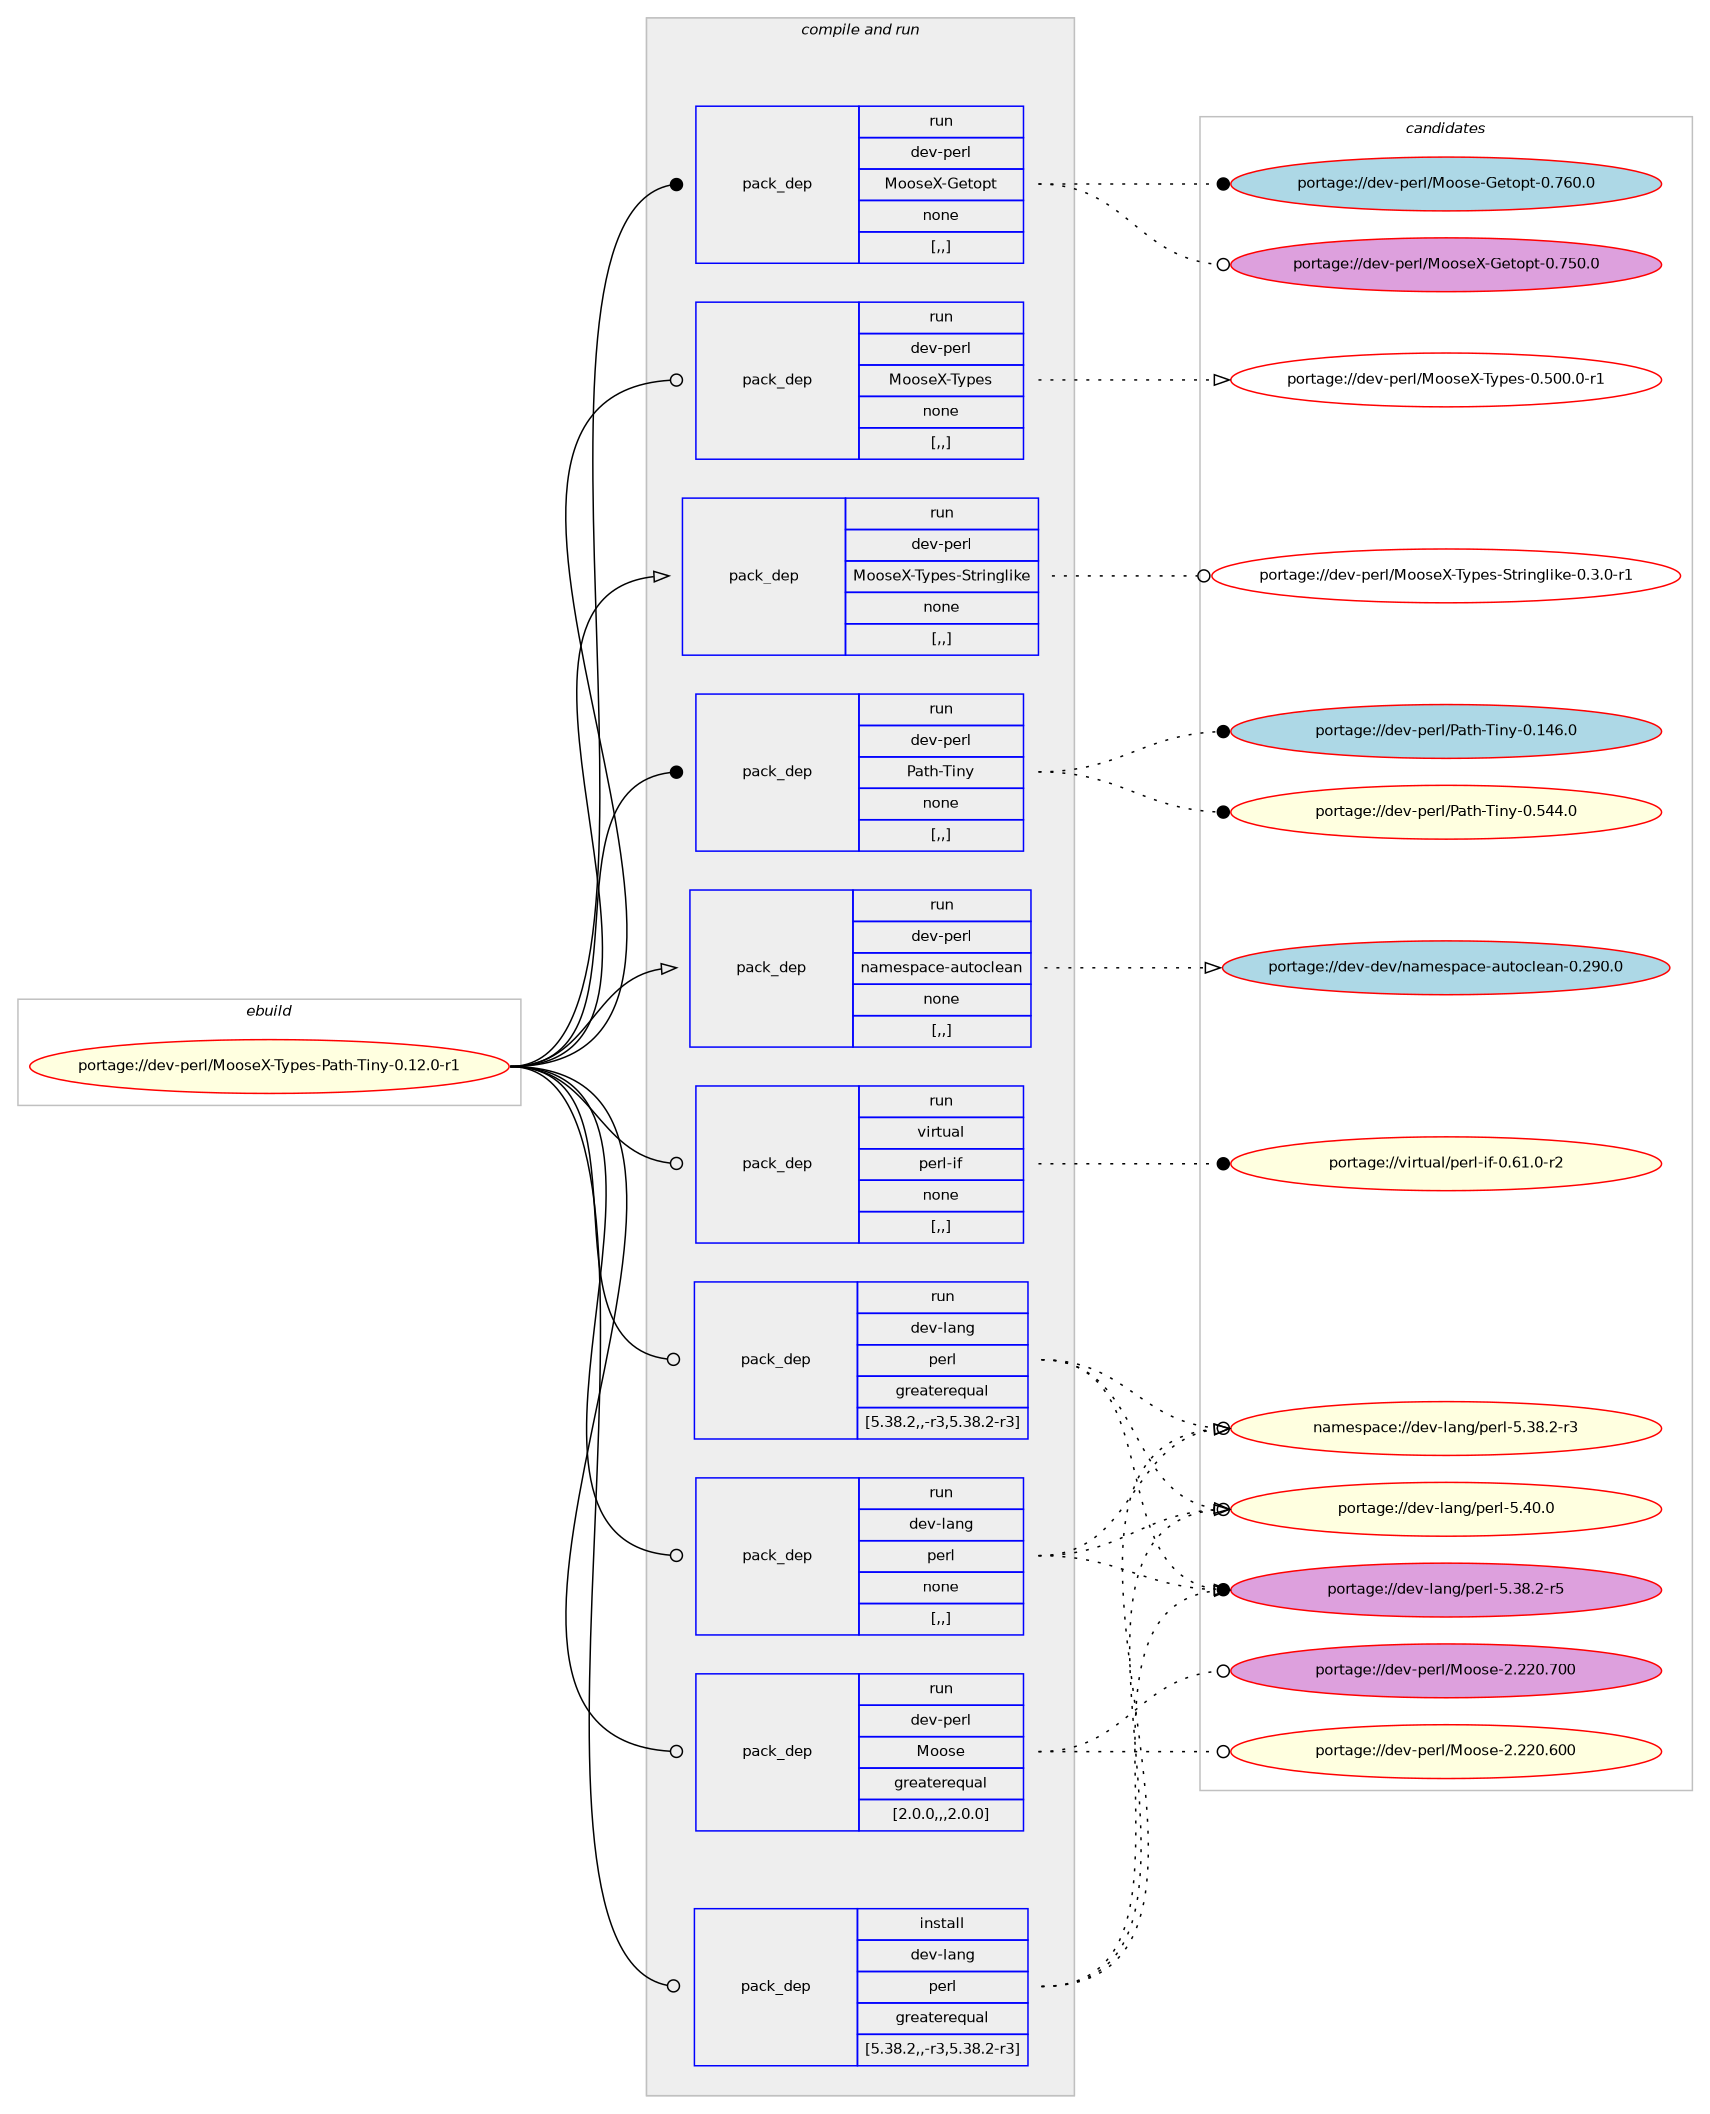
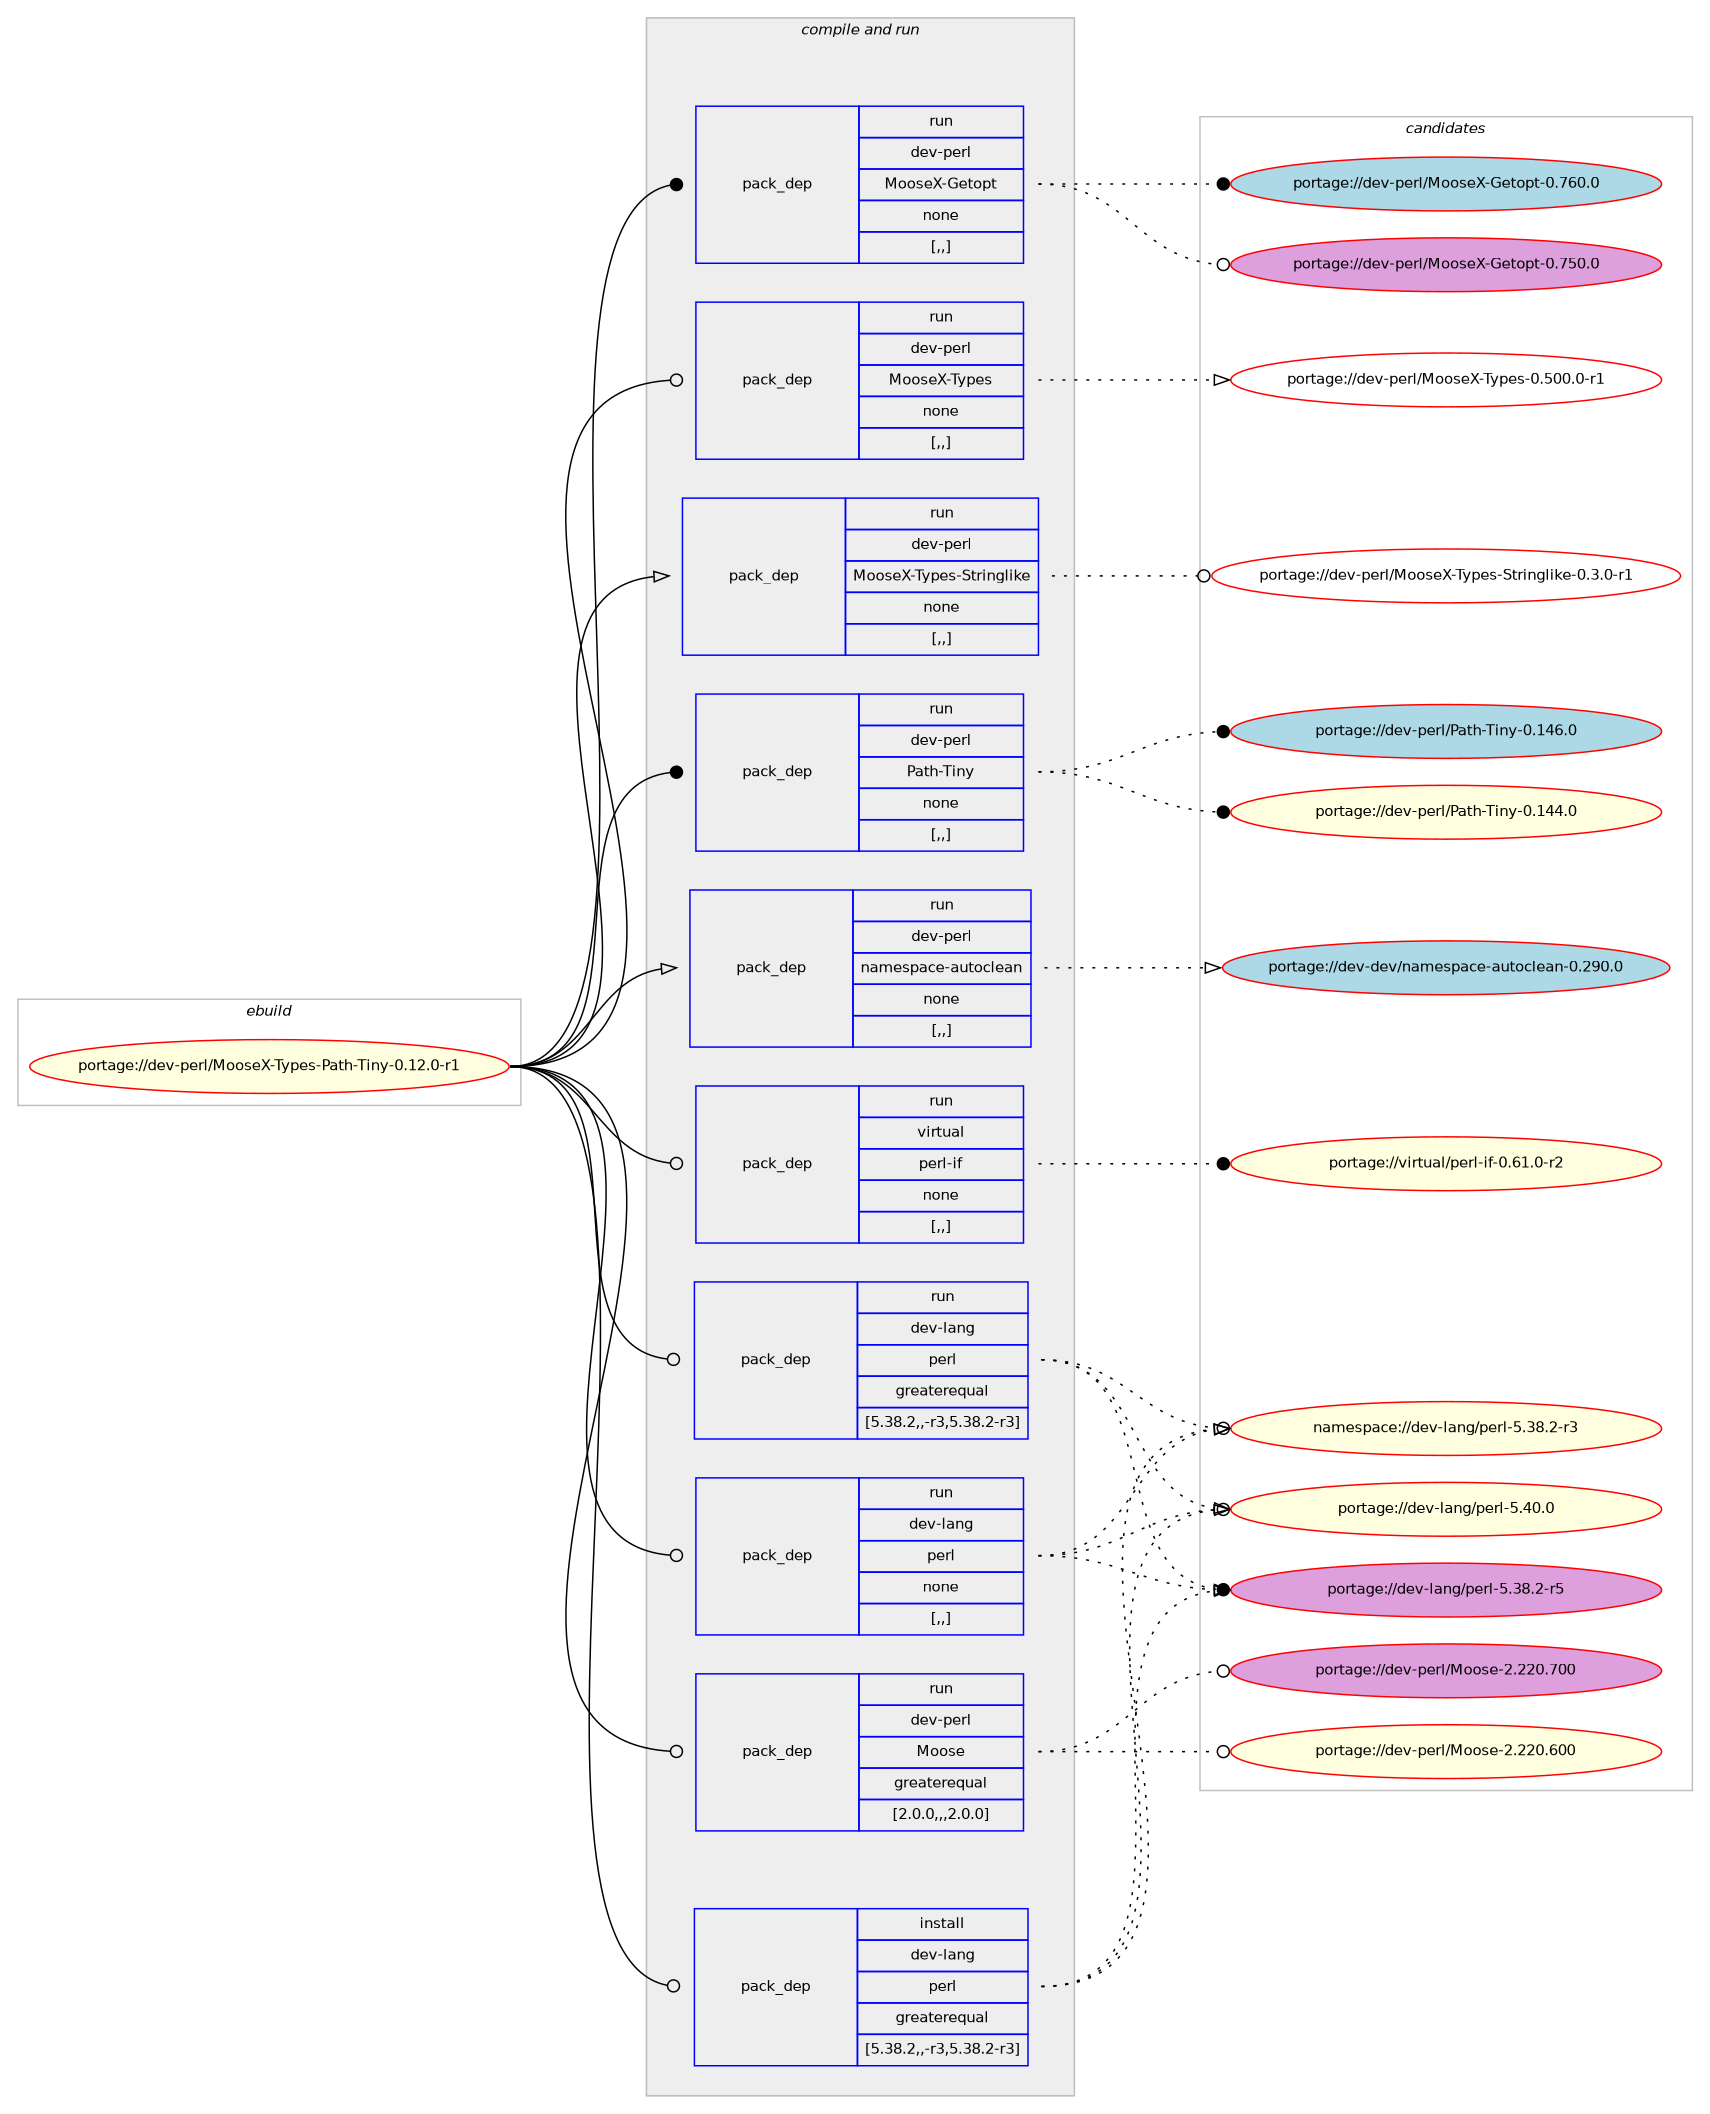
  digraph {
    compound=true
    concentrate=true
    fontname=Helvetica
    fontsize=10
    newrank=true
    rankdir=LR
    ranksep=1.5
    node [color=red fontname=Helvetica fontsize=10 style=filled]
    edge [arrowhead=odot headport=w style=dotted tailport=e weight=100]
    n1 [fillcolor=lightyellow label="portage://dev-perl/MooseX-Types-Path-Tiny-0.12.0-r1" width=4]
    n2 [color=blue label=<<TABLE BORDER="0" CELLBORDER="1" CELLSPACING="0" CELLPADDING="4" WIDTH="220"><TR><TD ROWSPAN="6" CELLPADDING="30">pack_dep</TD></TR><TR><TD WIDTH="110">install</TD></TR><TR><TD>dev-lang</TD></TR><TR><TD>perl</TD></TR><TR><TD>greaterequal</TD></TR><TR><TD>[5.38.2,,-r3,5.38.2-r3]</TD></TR></TABLE>> shape=none style=""]
    n3 [color=blue label=<<TABLE BORDER="0" CELLBORDER="1" CELLSPACING="0" CELLPADDING="4" WIDTH="220"><TR><TD ROWSPAN="6" CELLPADDING="30">pack_dep</TD></TR><TR><TD WIDTH="110">run</TD></TR><TR><TD>dev-lang</TD></TR><TR><TD>perl</TD></TR><TR><TD>greaterequal</TD></TR><TR><TD>[5.38.2,,-r3,5.38.2-r3]</TD></TR></TABLE>> shape=none style=""]
    n4 [color=blue label=<<TABLE BORDER="0" CELLBORDER="1" CELLSPACING="0" CELLPADDING="4" WIDTH="220"><TR><TD ROWSPAN="6" CELLPADDING="30">pack_dep</TD></TR><TR><TD WIDTH="110">run</TD></TR><TR><TD>dev-lang</TD></TR><TR><TD>perl</TD></TR><TR><TD>none</TD></TR><TR><TD>[,,]</TD></TR></TABLE>> shape=none style=""]
    n5 [color=blue label=<<TABLE BORDER="0" CELLBORDER="1" CELLSPACING="0" CELLPADDING="4" WIDTH="220"><TR><TD ROWSPAN="6" CELLPADDING="30">pack_dep</TD></TR><TR><TD WIDTH="110">run</TD></TR><TR><TD>dev-perl</TD></TR><TR><TD>Moose</TD></TR><TR><TD>greaterequal</TD></TR><TR><TD>[2.0.0,,,2.0.0]</TD></TR></TABLE>> shape=none style=""]
    n6 [color=blue label=<<TABLE BORDER="0" CELLBORDER="1" CELLSPACING="0" CELLPADDING="4" WIDTH="220"><TR><TD ROWSPAN="6" CELLPADDING="30">pack_dep</TD></TR><TR><TD WIDTH="110">run</TD></TR><TR><TD>dev-perl</TD></TR><TR><TD>MooseX-Getopt</TD></TR><TR><TD>none</TD></TR><TR><TD>[,,]</TD></TR></TABLE>> shape=none style=""]
    n7 [color=blue label=<<TABLE BORDER="0" CELLBORDER="1" CELLSPACING="0" CELLPADDING="4" WIDTH="220"><TR><TD ROWSPAN="6" CELLPADDING="30">pack_dep</TD></TR><TR><TD WIDTH="110">run</TD></TR><TR><TD>dev-perl</TD></TR><TR><TD>MooseX-Types</TD></TR><TR><TD>none</TD></TR><TR><TD>[,,]</TD></TR></TABLE>> shape=none style=""]
    n8 [color=blue label=<<TABLE BORDER="0" CELLBORDER="1" CELLSPACING="0" CELLPADDING="4" WIDTH="220"><TR><TD ROWSPAN="6" CELLPADDING="30">pack_dep</TD></TR><TR><TD WIDTH="110">run</TD></TR><TR><TD>dev-perl</TD></TR><TR><TD>MooseX-Types-Stringlike</TD></TR><TR><TD>none</TD></TR><TR><TD>[,,]</TD></TR></TABLE>> shape=none style=""]
    n9 [color=blue label=<<TABLE BORDER="0" CELLBORDER="1" CELLSPACING="0" CELLPADDING="4" WIDTH="220"><TR><TD ROWSPAN="6" CELLPADDING="30">pack_dep</TD></TR><TR><TD WIDTH="110">run</TD></TR><TR><TD>dev-perl</TD></TR><TR><TD>Path-Tiny</TD></TR><TR><TD>none</TD></TR><TR><TD>[,,]</TD></TR></TABLE>> shape=none style=""]
    n10 [color=blue label=<<TABLE BORDER="0" CELLBORDER="1" CELLSPACING="0" CELLPADDING="4" WIDTH="220"><TR><TD ROWSPAN="6" CELLPADDING="30">pack_dep</TD></TR><TR><TD WIDTH="110">run</TD></TR><TR><TD>dev-perl</TD></TR><TR><TD>namespace-autoclean</TD></TR><TR><TD>none</TD></TR><TR><TD>[,,]</TD></TR></TABLE>> shape=none style=""]
    n11 [color=blue label=<<TABLE BORDER="0" CELLBORDER="1" CELLSPACING="0" CELLPADDING="4" WIDTH="220"><TR><TD ROWSPAN="6" CELLPADDING="30">pack_dep</TD></TR><TR><TD WIDTH="110">run</TD></TR><TR><TD>virtual</TD></TR><TR><TD>perl-if</TD></TR><TR><TD>none</TD></TR><TR><TD>[,,]</TD></TR></TABLE>> shape=none style=""]
    n12 [fillcolor=lightyellow label="portage://dev-lang/perl-5.40.0" width=4]
    n13 [fillcolor=plum label="portage://dev-lang/perl-5.38.2-r5" width=4]
    n14 [fillcolor=lightyellow label="namespace://dev-lang/perl-5.38.2-r3" width=4]
    n15 [fillcolor=plum label="portage://dev-perl/Moose-2.220.700" width=4]
    n16 [fillcolor=lightyellow label="portage://dev-perl/Moose-2.220.600" width=4]
-   n17 [fillcolor=lightblue label="portage://dev-perl/Moose-Getopt-0.760.0" width=4]
+   n17 [fillcolor=lightblue label="portage://dev-perl/MooseX-Getopt-0.760.0" width=4]
    n18 [fillcolor=plum label="portage://dev-perl/MooseX-Getopt-0.750.0" width=4]
    n19 [fillcolor=white label="portage://dev-perl/MooseX-Types-0.500.0-r1" width=4]
    n20 [fillcolor=white label="portage://dev-perl/MooseX-Types-Stringlike-0.3.0-r1" width=4]
    n21 [fillcolor=lightblue label="portage://dev-perl/Path-Tiny-0.146.0" width=4]
-   n22 [fillcolor=lightyellow label="portage://dev-perl/Path-Tiny-0.544.0" width=4]
+   n22 [fillcolor=lightyellow label="portage://dev-perl/Path-Tiny-0.144.0" width=4]
    n23 [fillcolor=lightblue label="portage://dev-dev/namespace-autoclean-0.290.0" width=4]
    n24 [fillcolor=lightyellow label="portage://virtual/perl-if-0.61.0-r2" width=4]
    subgraph cluster_1 {
      color=gray
      label=<<i>ebuild</i>>
      n1
    }
    subgraph cluster_2 {
      color=gray
      label=<<i>dependencies</i>>
      subgraph cluster_3 {
        color=gray
        fillcolor="#eeeeee"
        label=<<i>run</i>>
        style=filled
        subgraph sub_4 {
          color=gray
          fillcolor="#eeeeee"
          label=<<i>run</i>>
          style=filled
          n3
        }
        subgraph sub_5 {
          color=gray
          fillcolor="#eeeeee"
          label=<<i>run</i>>
          style=filled
          n4
        }
        subgraph sub_6 {
          color=gray
          fillcolor="#eeeeee"
          label=<<i>run</i>>
          style=filled
          n5
        }
        subgraph sub_7 {
          color=gray
          fillcolor="#eeeeee"
          label=<<i>run</i>>
          style=filled
          n6
        }
        subgraph sub_8 {
          color=gray
          fillcolor="#eeeeee"
          label=<<i>run</i>>
          style=filled
          n7
        }
        subgraph sub_9 {
          color=gray
          fillcolor="#eeeeee"
          label=<<i>run</i>>
          style=filled
          n8
        }
        subgraph sub_10 {
          color=gray
          fillcolor="#eeeeee"
          label=<<i>run</i>>
          style=filled
          n9
        }
        subgraph sub_11 {
          color=gray
          fillcolor="#eeeeee"
          label=<<i>run</i>>
          style=filled
          n10
        }
        subgraph sub_12 {
          color=gray
          fillcolor="#eeeeee"
          label=<<i>run</i>>
          style=filled
          n11
        }
      }
      subgraph cluster_13 {
        color=gray
        fillcolor="#eeeeee"
        label=<<i>compile</i>>
        style=filled
        subgraph sub_14 {
          color=gray
          fillcolor="#eeeeee"
          label=<<i>compile</i>>
          style=filled
          n2
        }
      }
      subgraph cluster_15 {
        color=gray
        fillcolor="#eeeeee"
        label=<<i>compile and run</i>>
        style=filled
      }
    }
    subgraph cluster_16 {
      color=gray
      label=<<i>candidates</i>>
      rank=same
      subgraph sub_17 {
        color=black
        label=<<i>candidates</i>>
        nodesep=1
        rank=same
        n12
        n13
        n14
      }
      subgraph sub_18 {
        color=black
        label=<<i>candidates</i>>
        nodesep=1
        rank=same
        n12
        n13
        n14
      }
      subgraph sub_19 {
        color=black
        label=<<i>candidates</i>>
        nodesep=1
        rank=same
        n12
        n13
        n14
      }
      subgraph sub_20 {
        color=black
        label=<<i>candidates</i>>
        nodesep=1
        rank=same
        n15
        n16
      }
      subgraph sub_21 {
        color=black
        label=<<i>candidates</i>>
        nodesep=1
        rank=same
        n17
        n18
      }
      subgraph sub_22 {
        color=black
        label=<<i>candidates</i>>
        nodesep=1
        rank=same
        n19
      }
      subgraph sub_23 {
        color=black
        label=<<i>candidates</i>>
        nodesep=1
        rank=same
        n20
      }
      subgraph sub_24 {
        color=black
        label=<<i>candidates</i>>
        nodesep=1
        rank=same
        n21
        n22
      }
      subgraph sub_25 {
        color=black
        label=<<i>candidates</i>>
        nodesep=1
        rank=same
        n23
      }
      subgraph sub_26 {
        color=black
        label=<<i>candidates</i>>
        nodesep=1
        rank=same
        n24
      }
    }
    n1 -> n2 [style=solid weight=20]
    n1 -> n3 [style=solid weight=20]
    n1 -> n4 [style=solid weight=20]
    n1 -> n5 [style=solid weight=20]
    n1 -> n6 [arrowhead=dot style=solid weight=20]
    n1 -> n7 [style=solid weight=20]
    n1 -> n8 [arrowhead=onormal style=solid weight=20]
    n1 -> n9 [arrowhead=dot style=solid weight=20]
    n1 -> n10 [arrowhead=onormal style=solid weight=20]
    n1 -> n11 [style=solid weight=20]
    n2 -> n12 [arrowhead=onormal]
    n2 -> n13 [arrowhead=onormal]
    n2 -> n14 [arrowhead=onormal]
    n3 -> n12 [arrowhead=onormal]
    n3 -> n13 [arrowhead=dot]
    n3 -> n14
    n4 -> n12
    n4 -> n13 [arrowhead=onormal]
    n4 -> n14 [arrowhead=onormal]
    n5 -> n15
    n5 -> n16
    n6 -> n17 [arrowhead=dot]
    n6 -> n18
    n7 -> n19 [arrowhead=onormal]
    n8 -> n20
    n9 -> n21 [arrowhead=dot]
    n9 -> n22 [arrowhead=dot]
    n10 -> n23 [arrowhead=onormal]
    n11 -> n24 [arrowhead=dot]
  }
